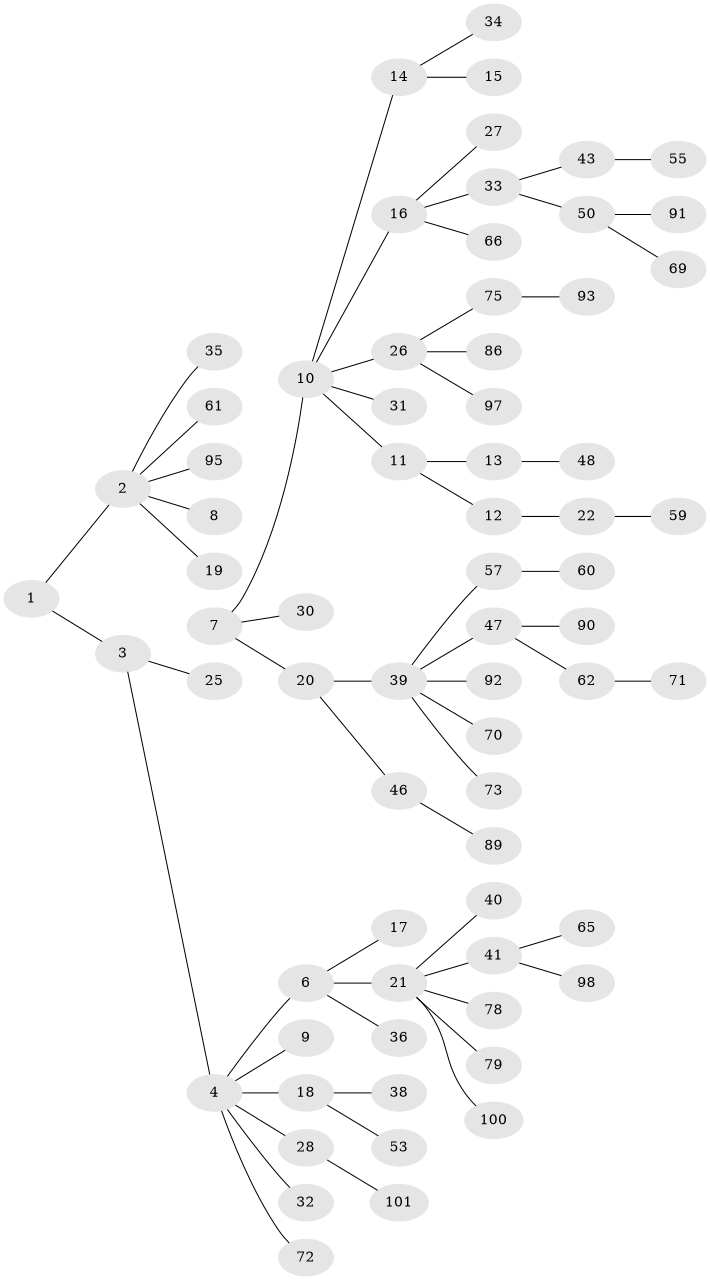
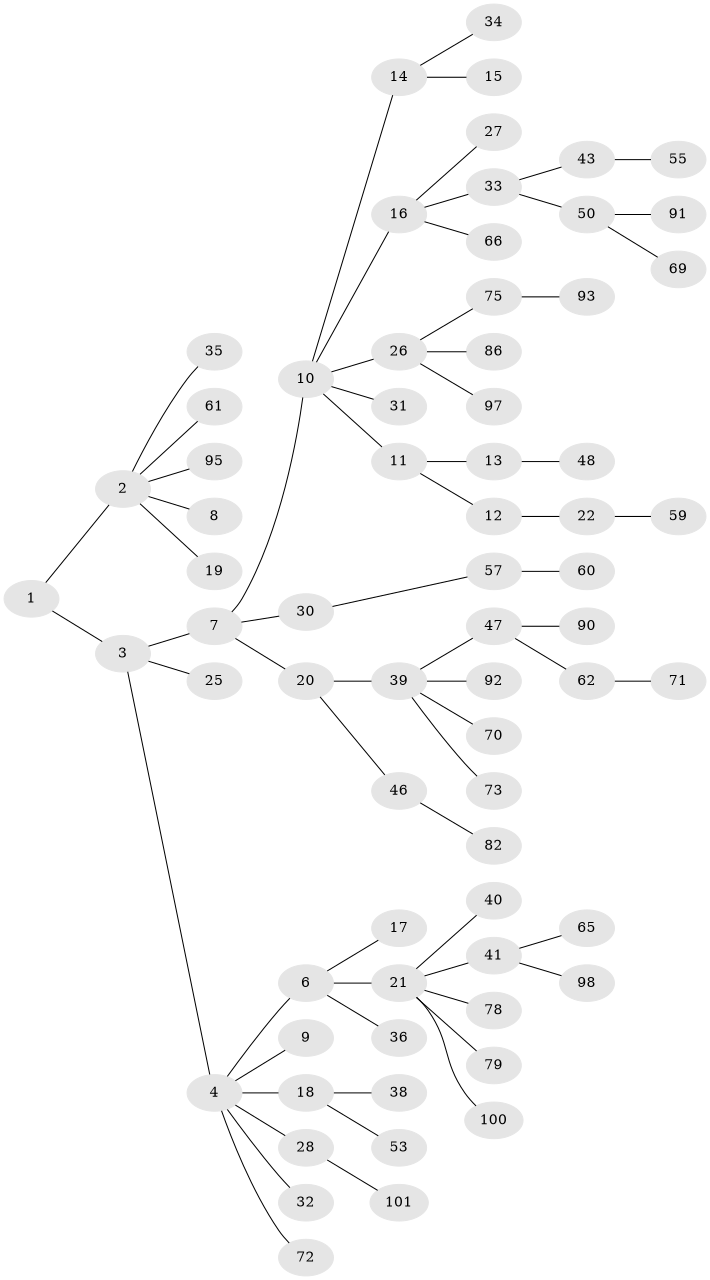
  graph {
    rankdir=LR
    node [color=gray90 style=filled]
    2 [super="+84"]
    8
    19
    35 [super="+54"]
    61
    95
    1
    3 [super="+23"]
    4 [super="+5"]
    7 [super="+24"]
    25 [super="+98"]
    6
    9 [super="+56"]
    18
    28 [super="+83"]
    32
    72
    10 [super="+80"]
    20 [super="+103"]
    30
    17 [super="+63"]
    21 [super="+37"]
    36 [super="+49"]
    38
    53
    101
    40
    41 [super="+51"]
    78
    79
    100
    11 [super="+44"]
    14 [super="+88"]
    16 [super="+74"]
    26 [super="+42"]
    31 [super="+87"]
    39 [super="+52"]
    46 [super="+58"]
    12 [super="+64"]
    13
    15 [super="+45"]
    34 [super="+89"]
    27 [super="+29"]
    33 [super="+104"]
    66
    75
    86 [super="+96"]
    97
    22
    48 [super="+67"]
    59
    43 [super="+76"]
    50 [super="+68"]
    47 [super="+94"]
    57
    70 [super="+77"]
    73
    92
-   82 [label=89]
+   82
    65
    n61 [label=98]
    93
    55
    69 [super="+81"]
    91
    62 [super="+102"]
    90
    60 [super="+85"]
    71
    2 -- 8
    2 -- 19
    2 -- 35
    2 -- 61
    2 -- 95
    1 -- 2
    1 -- 3
    3 -- 4
+   3 -- 7
    3 -- 25
    4 -- 6
    4 -- 9
    4 -- 18
    4 -- 28
    4 -- 32
    4 -- 72
    7 -- 10
    7 -- 20
    7 -- 30
    6 -- 17
    6 -- 21
    6 -- 36
    18 -- 38
    18 -- 53
    28 -- 101
    10 -- 11
    10 -- 14
    10 -- 16
    10 -- 26
    10 -- 31
    20 -- 39
    20 -- 46
    21 -- 40
    21 -- 41
    21 -- 78
    21 -- 79
    21 -- 100
    41 -- 65
    41 -- n61
    11 -- 12
    11 -- 13
    14 -- 15
    14 -- 34
    16 -- 27
    16 -- 33
    16 -- 66
    26 -- 75
    26 -- 86
    26 -- 97
    39 -- 47
-   39 -- 57
+   30 -- 57
    39 -- 70
    39 -- 73
    39 -- 92
    46 -- 82
    12 -- 22
    13 -- 48
    33 -- 43
    33 -- 50
    75 -- 93
    22 -- 59
    43 -- 55
    50 -- 69
    50 -- 91
    47 -- 62
    47 -- 90
    57 -- 60
    62 -- 71
  }
